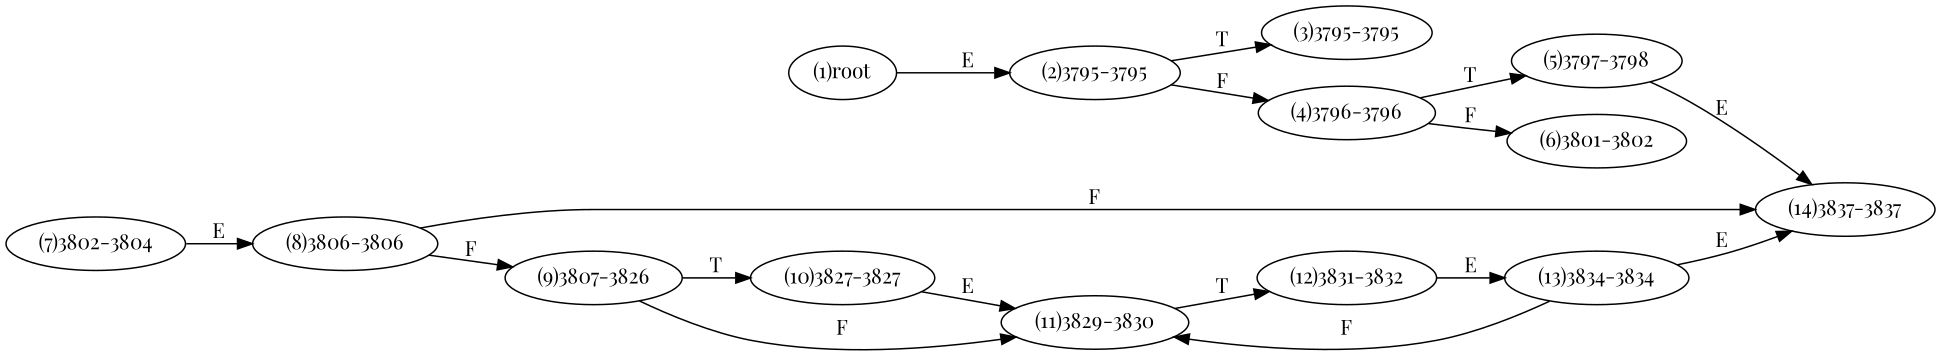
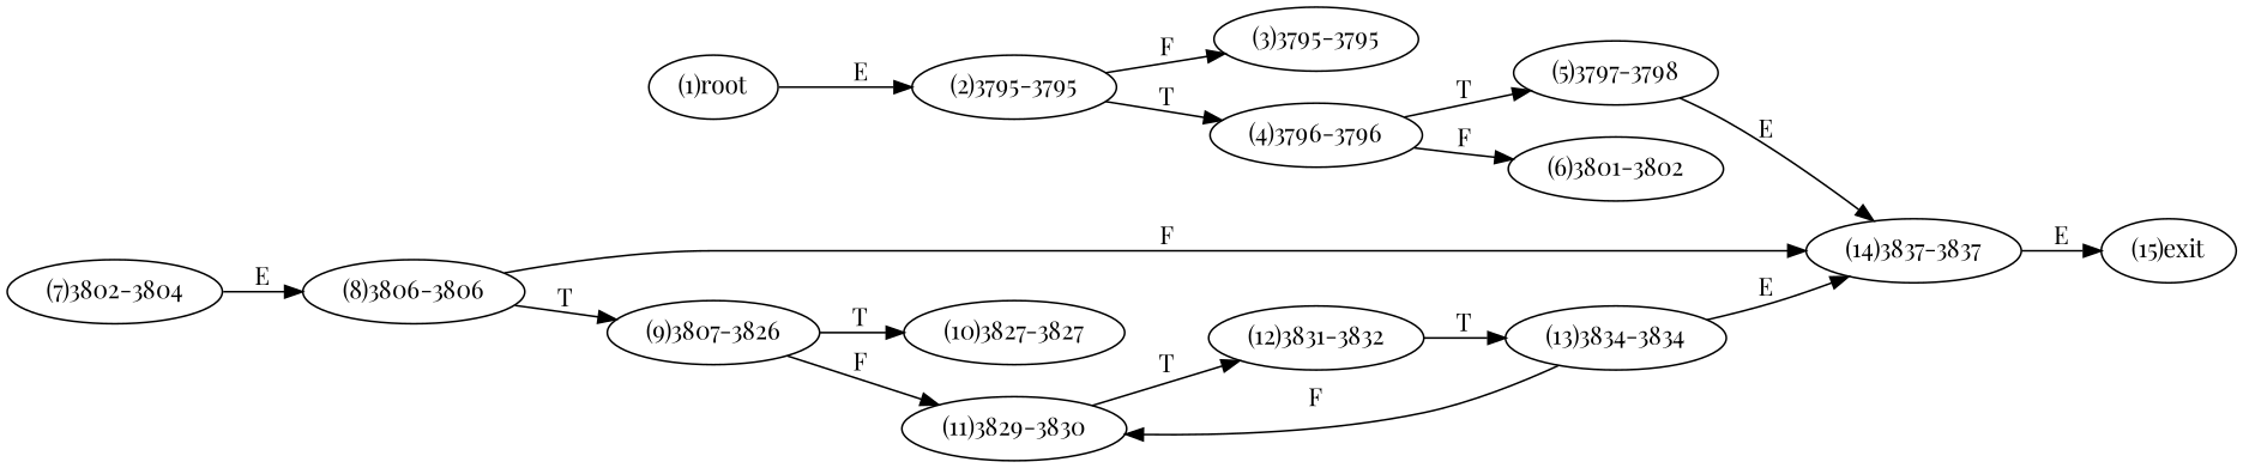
  digraph {
    fontname="Playfair Display"
    rankdir=LR
    node [fontname="Playfair Display"]
    edge [fontname="Playfair Display"]
    n1 [label="(1)root"]
    n2 [label="(2)3795-3795"]
    n3 [label="(3)3795-3795"]
    n4 [label="(4)3796-3796"]
    n5 [label="(5)3797-3798"]
    n6 [label="(6)3801-3802"]
+   n7 [label="(15)exit"]
    n8 [label="(14)3837-3837"]
    n9 [label="(8)3806-3806"]
    n10 [label="(9)3807-3826"]
    n11 [label="(7)3802-3804"]
    n12 [label="(10)3827-3827"]
    n13 [label="(11)3829-3830"]
    n14 [label="(12)3831-3832"]
    n15 [label="(13)3834-3834"]
    n1 -> n2 [label=E]
-   n2 -> n3 [label=T]
-   n2 -> n4 [label=F]
+   n2 -> n3 [label=F]
+   n2 -> n4 [label=T]
    n4 -> n5 [label=T]
    n4 -> n6 [label=F]
    n5 -> n8 [label=E]
+   n8 -> n7 [label=E]
    n9 -> n8 [label=F]
-   n9 -> n10 [label=F]
+   n9 -> n10 [label=T]
    n10 -> n12 [label=T]
    n10 -> n13 [label=F]
    n11 -> n9 [label=E]
-   n12 -> n13 [label=E]
    n13 -> n14 [label=T]
-   n14 -> n15 [label=E]
+   n14 -> n15 [label=T]
    n15 -> n8 [label=E]
    n15 -> n13 [label=F]
  }
